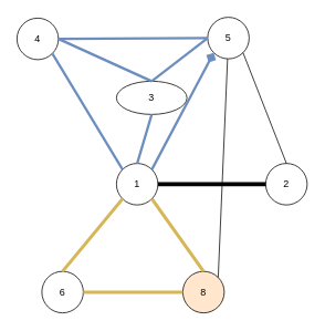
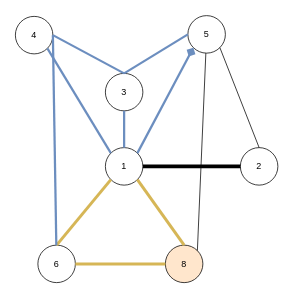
  <mxCell id="0" />
  <mxCell id="1" parent="0" />
  <mxCell id="2" value="1" style="ellipse;whiteSpace=wrap;html=1;aspect=fixed;" vertex="1" parent="1"><mxGeometry x="140" y="196" width="50" height="50" as="geometry" /></mxCell>
  <mxCell id="3" value="6" style="ellipse;whiteSpace=wrap;html=1;aspect=fixed;" vertex="1" parent="1"><mxGeometry x="50" y="326" width="50" height="50" as="geometry" /></mxCell>
  <mxCell id="4" value="8" style="ellipse;whiteSpace=wrap;html=1;aspect=fixed;fillColor=#ffe6cc;" vertex="1" parent="1"><mxGeometry x="220" y="326" width="50" height="50" as="geometry" /></mxCell>
  <mxCell id="5" value="4" style="ellipse;whiteSpace=wrap;html=1;aspect=fixed;" vertex="1" parent="1"><mxGeometry x="20" y="21" width="50" height="50" as="geometry" /></mxCell>
- <mxCell id="6" value="3" style="ellipse;whiteSpace=wrap;html=1;aspect=fixed;" vertex="1" parent="1"><mxGeometry x="140" y="97" width="85" height="40" as="geometry" /></mxCell>
+ <mxCell id="6" value="3" style="ellipse;whiteSpace=wrap;html=1;aspect=fixed;" vertex="1" parent="1"><mxGeometry x="140" y="97" width="50" height="50" as="geometry" /></mxCell>
  <mxCell id="7" value="5" style="ellipse;whiteSpace=wrap;html=1;aspect=fixed;" vertex="1" parent="1"><mxGeometry x="250" y="20" width="50" height="50" as="geometry" /></mxCell>
  <mxCell id="8" value="" style="endArrow=none;html=1;rounded=0;entryX=1;entryY=1;entryDx=0;entryDy=0;exitX=0;exitY=0;exitDx=0;exitDy=0;strokeWidth=3;fillColor=#dae8fc;strokeColor=#6c8ebf;" edge="1" parent="1" source="2" target="5"><mxGeometry width="50" height="50" relative="1" as="geometry"><mxPoint x="430" y="326" as="sourcePoint" /><mxPoint x="480" y="276" as="targetPoint" /></mxGeometry></mxCell>
  <mxCell id="9" value="" style="endArrow=none;html=1;rounded=0;entryX=0.5;entryY=1;entryDx=0;entryDy=0;exitX=0.5;exitY=0;exitDx=0;exitDy=0;strokeWidth=3;fillColor=#dae8fc;strokeColor=#6c8ebf;" edge="1" parent="1" source="2" target="6"><mxGeometry width="50" height="50" relative="1" as="geometry"><mxPoint x="175" y="206" as="sourcePoint" /><mxPoint x="115" y="96" as="targetPoint" /></mxGeometry></mxCell>
  <mxCell id="10" value="" style="endArrow=diamond;html=1;rounded=0;entryX=0;entryY=1;entryDx=0;entryDy=0;exitX=1;exitY=0;exitDx=0;exitDy=0;strokeWidth=3;fillColor=#dae8fc;strokeColor=#6c8ebf;" edge="1" parent="1" source="2" target="7"><mxGeometry width="50" height="50" relative="1" as="geometry"><mxPoint x="185" y="216" as="sourcePoint" /><mxPoint x="125" y="106" as="targetPoint" /></mxGeometry></mxCell>
  <mxCell id="11" value="" style="endArrow=none;html=1;rounded=0;entryX=0;entryY=1;entryDx=0;entryDy=0;exitX=0.5;exitY=0;exitDx=0;exitDy=0;strokeWidth=4;fillColor=#fff2cc;strokeColor=#d6b656;" edge="1" parent="1" source="3" target="2"><mxGeometry width="50" height="50" relative="1" as="geometry"><mxPoint x="195" y="226" as="sourcePoint" /><mxPoint x="135" y="116" as="targetPoint" /></mxGeometry></mxCell>
  <mxCell id="12" value="" style="endArrow=none;html=1;rounded=0;entryX=1;entryY=1;entryDx=0;entryDy=0;exitX=0.5;exitY=0;exitDx=0;exitDy=0;strokeWidth=4;fillColor=#fff2cc;strokeColor=#d6b656;" edge="1" parent="1" source="4" target="2"><mxGeometry width="50" height="50" relative="1" as="geometry"><mxPoint x="215" y="246" as="sourcePoint" /><mxPoint x="155" y="136" as="targetPoint" /></mxGeometry></mxCell>
  <mxCell id="13" value="2" style="ellipse;whiteSpace=wrap;html=1;aspect=fixed;" vertex="1" parent="1"><mxGeometry x="320" y="196" width="50" height="50" as="geometry" /></mxCell>
  <mxCell id="14" value="" style="endArrow=none;html=1;rounded=0;strokeWidth=5;exitX=1;exitY=0.5;exitDx=0;exitDy=0;entryX=0;entryY=0.5;entryDx=0;entryDy=0;" edge="1" parent="1" source="2" target="13"><mxGeometry width="50" height="50" relative="1" as="geometry"><mxPoint x="430" y="326" as="sourcePoint" /><mxPoint x="480" y="276" as="targetPoint" /></mxGeometry></mxCell>
  <mxCell id="15" value="" style="endArrow=none;html=1;rounded=0;strokeWidth=1;entryX=1;entryY=1;entryDx=0;entryDy=0;exitX=0.5;exitY=0;exitDx=0;exitDy=0;" edge="1" parent="1" source="13" target="7"><mxGeometry width="50" height="50" relative="1" as="geometry"><mxPoint x="430" y="326" as="sourcePoint" /><mxPoint x="480" y="276" as="targetPoint" /></mxGeometry></mxCell>
  <mxCell id="16" value="" style="endArrow=none;html=1;rounded=0;strokeWidth=1;exitX=1;exitY=0;exitDx=0;exitDy=0;" edge="1" parent="1" source="4" target="7"><mxGeometry width="50" height="50" relative="1" as="geometry"><mxPoint x="385" y="216" as="sourcePoint" /><mxPoint x="352.678" y="118.678" as="targetPoint" /></mxGeometry></mxCell>
- <mxCell id="17" value="" style="endArrow=none;html=1;rounded=0;strokeWidth=3;exitX=1;exitY=0.5;exitDx=0;exitDy=0;entryX=0;entryY=0.5;entryDx=0;entryDy=0;fillColor=#dae8fc;strokeColor=#6c8ebf;" edge="1" parent="1" source="5" target="7"><mxGeometry width="50" height="50" relative="1" as="geometry"><mxPoint x="420" y="296" as="sourcePoint" /><mxPoint x="470" y="246" as="targetPoint" /></mxGeometry></mxCell>
+ <mxCell id="17" value="" style="endArrow=none;html=1;rounded=0;strokeWidth=3;exitX=1;exitY=0.5;exitDx=0;exitDy=0;fillColor=#dae8fc;strokeColor=#6c8ebf;" edge="1" parent="1" source="5" target="3"><mxGeometry width="50" height="50" relative="1" as="geometry"><mxPoint x="420" y="296" as="sourcePoint" /><mxPoint x="470" y="246" as="targetPoint" /></mxGeometry></mxCell>
  <mxCell id="18" value="" style="endArrow=none;html=1;rounded=0;strokeWidth=3;exitX=1;exitY=0.5;exitDx=0;exitDy=0;entryX=0.5;entryY=0;entryDx=0;entryDy=0;fillColor=#dae8fc;strokeColor=#6c8ebf;" edge="1" parent="1" source="5" target="6"><mxGeometry width="50" height="50" relative="1" as="geometry"><mxPoint x="80" y="56" as="sourcePoint" /><mxPoint x="260" y="55" as="targetPoint" /></mxGeometry></mxCell>
  <mxCell id="19" value="" style="endArrow=none;html=1;rounded=0;strokeWidth=3;exitX=0.5;exitY=0;exitDx=0;exitDy=0;entryX=0;entryY=0.5;entryDx=0;entryDy=0;fillColor=#dae8fc;strokeColor=#6c8ebf;" edge="1" parent="1" source="6" target="7"><mxGeometry width="50" height="50" relative="1" as="geometry"><mxPoint x="80" y="56" as="sourcePoint" /><mxPoint x="175" y="122" as="targetPoint" /></mxGeometry></mxCell>
  <mxCell id="20" value="" style="endArrow=none;html=1;rounded=0;entryX=1;entryY=0.5;entryDx=0;entryDy=0;exitX=0;exitY=0.5;exitDx=0;exitDy=0;strokeWidth=4;fillColor=#fff2cc;strokeColor=#d6b656;" edge="1" parent="1" source="4" target="3"><mxGeometry width="50" height="50" relative="1" as="geometry"><mxPoint x="276" y="386" as="sourcePoint" /><mxPoint x="192.678" y="248.678" as="targetPoint" /></mxGeometry></mxCell>
